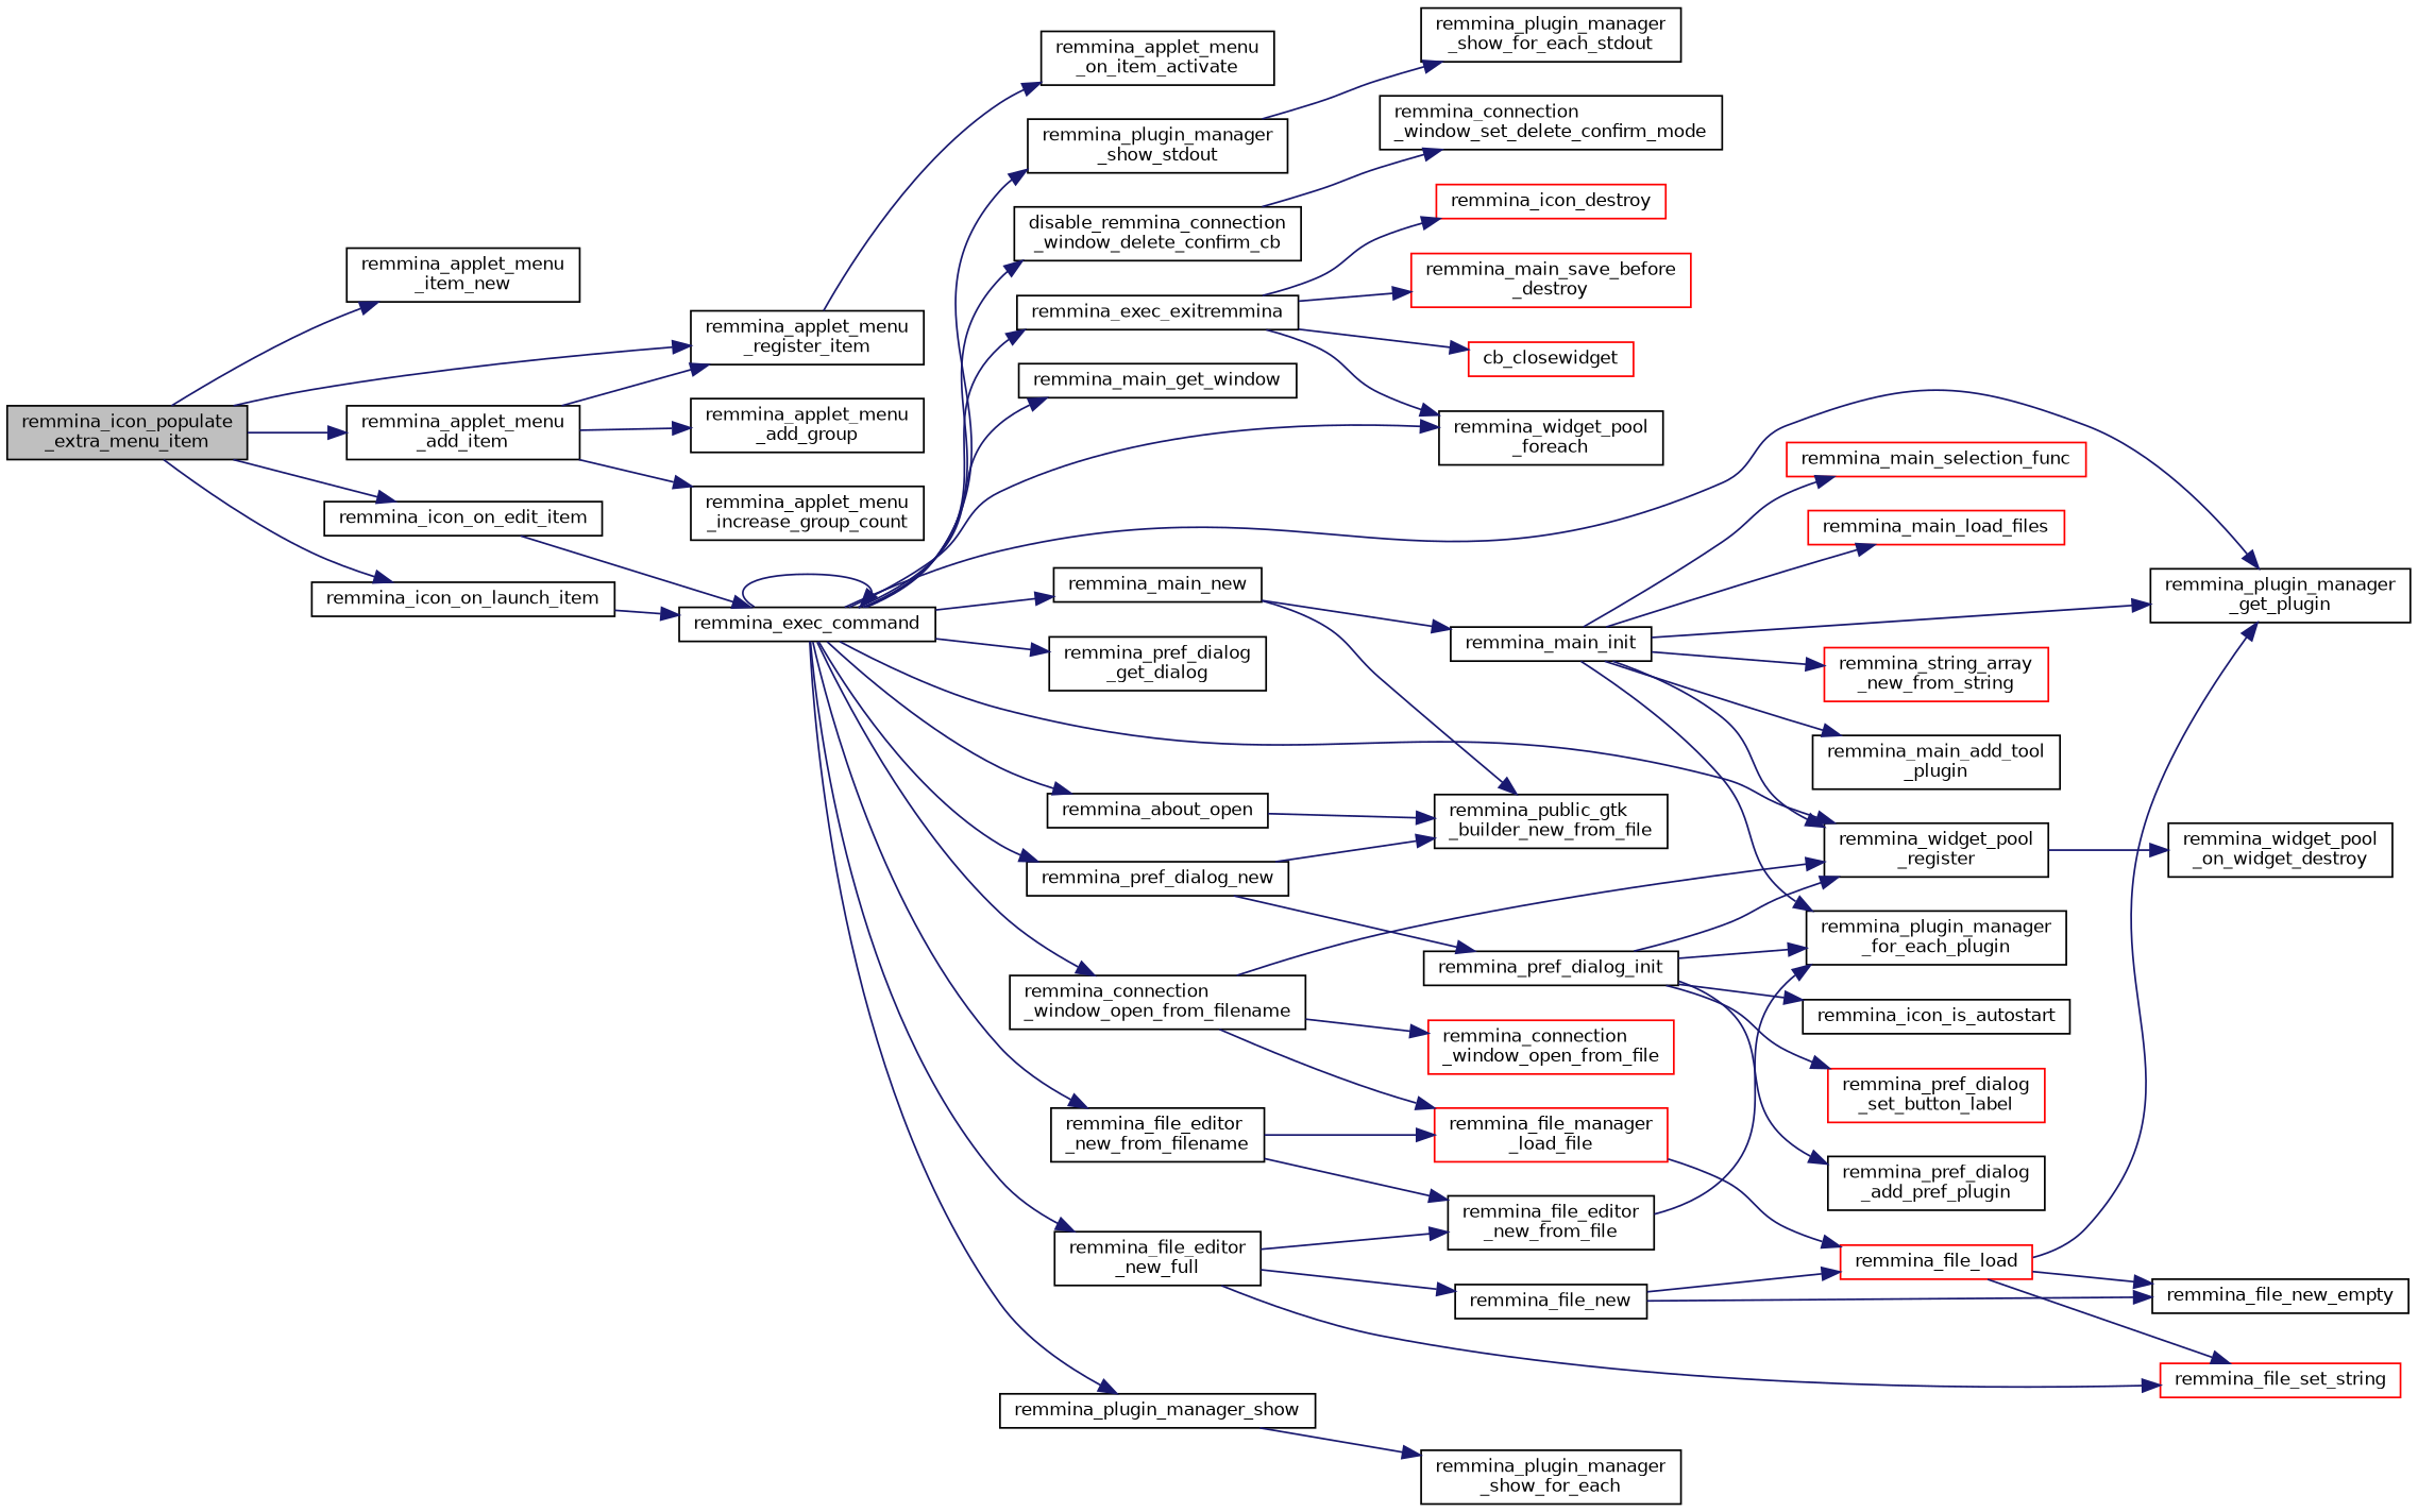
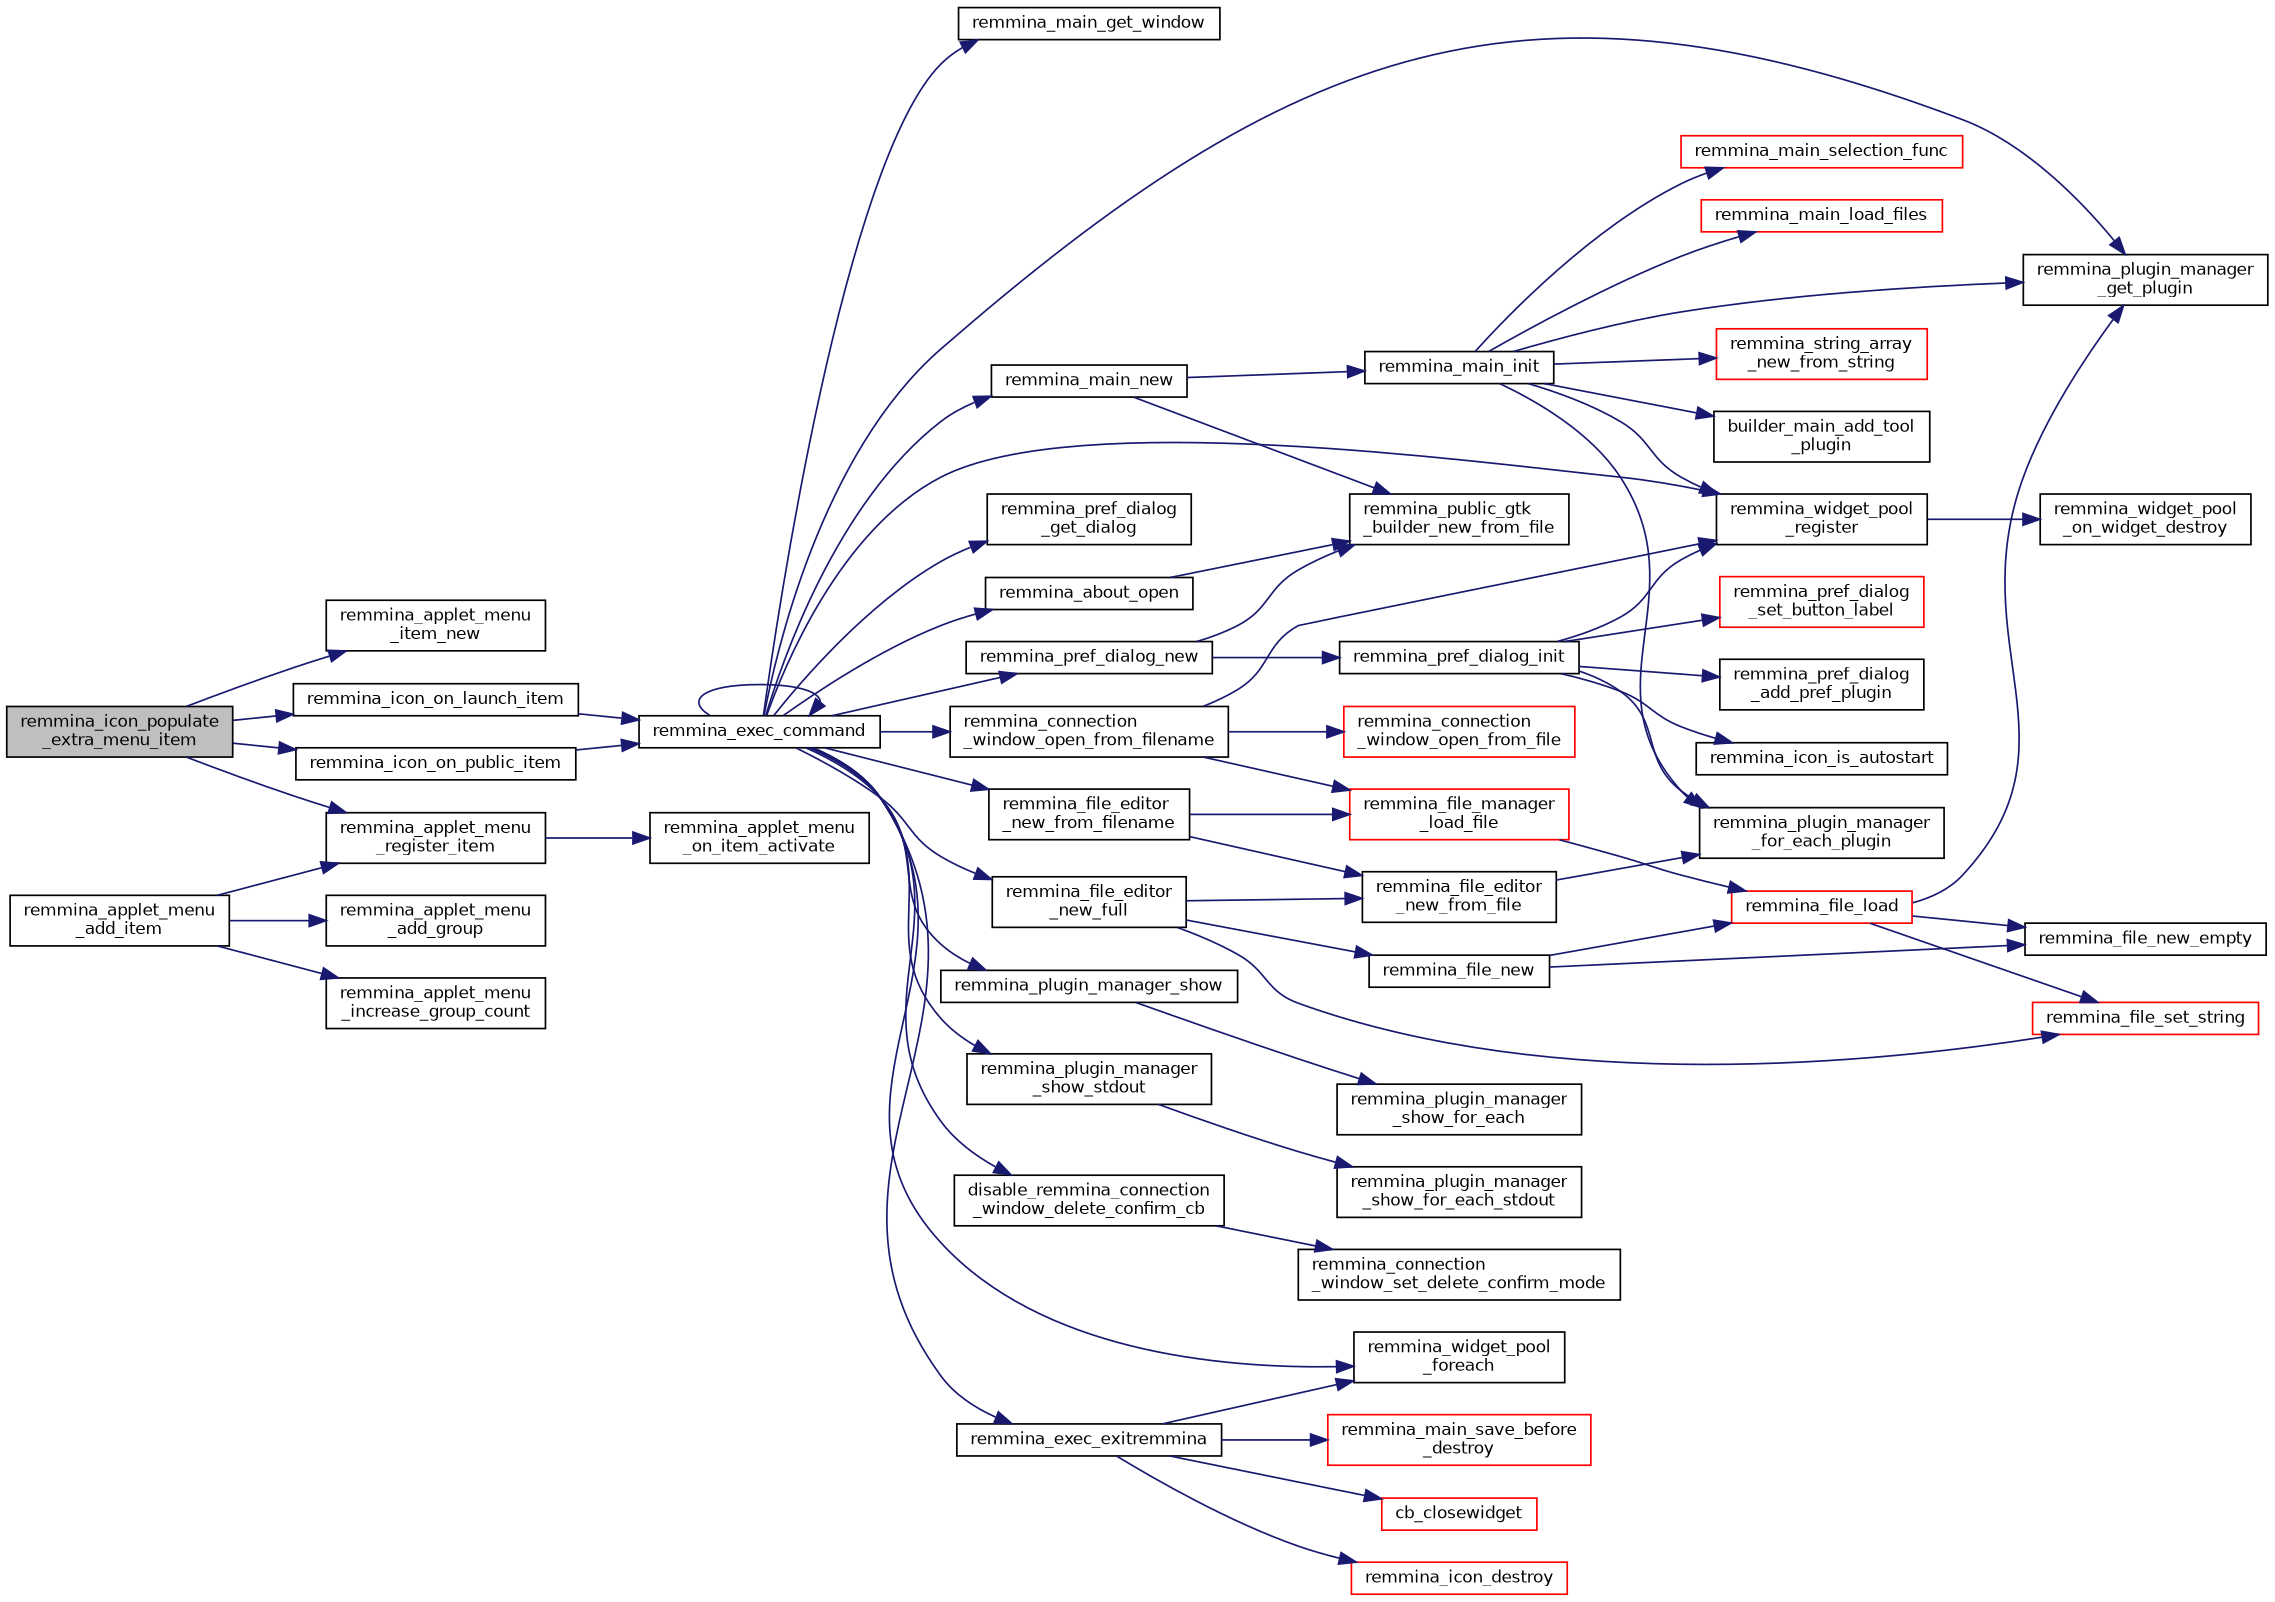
  digraph {
    rankdir=LR
    node [color=black fillcolor=white fontname=Helvetica fontsize=10 shape=record style=filled]
    edge [color=midnightblue fontname=Helvetica fontsize=10 labelfontname=Helvetica labelfontsize=10 style=solid]
    n1 [fillcolor=grey75 fontcolor=black height=0.2 label="remmina_icon_populate\l_extra_menu_item" width=0.4]
    n2 [height=0.2 label="remmina_applet_menu\l_item_new" width=0.4]
    n3 [height=0.2 label="remmina_applet_menu\l_add_item" width=0.4]
    n4 [height=0.2 label="remmina_applet_menu\l_register_item" width=0.4]
    n5 [height=0.2 label=remmina_icon_on_launch_item width=0.4]
-   n6 [height=0.2 label=remmina_icon_on_edit_item width=0.4]
+   n6 [height=0.2 label=remmina_icon_on_public_item width=0.4]
    n7 [height=0.2 label="remmina_applet_menu\l_add_group" width=0.4]
    n8 [height=0.2 label="remmina_applet_menu\l_increase_group_count" width=0.4]
    n9 [height=0.2 label="remmina_applet_menu\l_on_item_activate" width=0.4]
    n10 [height=0.2 label=remmina_exec_command width=0.4]
    n11 [height=0.2 label=remmina_main_get_window width=0.4]
    n12 [height=0.2 label=remmina_main_new width=0.4]
    n13 [height=0.2 label="remmina_plugin_manager\l_get_plugin" width=0.4]
    n14 [height=0.2 label="remmina_widget_pool\l_register" width=0.4]
    n15 [height=0.2 label="remmina_pref_dialog\l_get_dialog" width=0.4]
    n16 [height=0.2 label=remmina_pref_dialog_new width=0.4]
    n17 [height=0.2 label="remmina_file_editor\l_new_full" width=0.4]
    n18 [height=0.2 label="remmina_connection\l_window_open_from_filename" width=0.4]
    n19 [height=0.2 label="remmina_file_editor\l_new_from_filename" width=0.4]
    n20 [height=0.2 label=remmina_about_open width=0.4]
    n21 [height=0.2 label=remmina_plugin_manager_show width=0.4]
    n22 [height=0.2 label="remmina_plugin_manager\l_show_stdout" width=0.4]
    n23 [height=0.2 label="remmina_widget_pool\l_foreach" width=0.4]
    n24 [height=0.2 label="disable_remmina_connection\l_window_delete_confirm_cb" width=0.4]
    n25 [height=0.2 label=remmina_exec_exitremmina width=0.4]
    n26 [height=0.2 label="remmina_public_gtk\l_builder_new_from_file" width=0.4]
    n27 [height=0.2 label=remmina_main_init width=0.4]
    n28 [height=0.2 label="remmina_widget_pool\l_on_widget_destroy" width=0.4]
    n29 [height=0.2 label=remmina_pref_dialog_init width=0.4]
    n30 [height=0.2 label=remmina_file_new width=0.4]
    n31 [color=red height=0.2 label=remmina_file_set_string width=0.4]
    n32 [height=0.2 label="remmina_file_editor\l_new_from_file" width=0.4]
    n33 [color=red height=0.2 label="remmina_file_manager\l_load_file" width=0.4]
    n34 [color=red height=0.2 label="remmina_connection\l_window_open_from_file" width=0.4]
    n35 [height=0.2 label="remmina_plugin_manager\l_show_for_each" width=0.4]
    n36 [height=0.2 label="remmina_plugin_manager\l_show_for_each_stdout" width=0.4]
    n37 [height=0.2 label="remmina_connection\l_window_set_delete_confirm_mode" width=0.4]
    n38 [color=red height=0.2 label="remmina_main_save_before\l_destroy" width=0.4]
    n39 [color=red height=0.2 label=cb_closewidget width=0.4]
    n40 [color=red height=0.2 label=remmina_icon_destroy width=0.4]
    n41 [color=red height=0.2 label="remmina_string_array\l_new_from_string" width=0.4]
    n42 [height=0.2 label="remmina_plugin_manager\l_for_each_plugin" width=0.4]
-   n43 [height=0.2 label="remmina_main_add_tool\l_plugin" width=0.4]
+   n43 [height=0.2 label="builder_main_add_tool\l_plugin" width=0.4]
    n44 [color=red height=0.2 label=remmina_main_selection_func width=0.4]
    n45 [color=red height=0.2 label=remmina_main_load_files width=0.4]
    n46 [height=0.2 label=remmina_icon_is_autostart width=0.4]
    n47 [color=red height=0.2 label="remmina_pref_dialog\l_set_button_label" width=0.4]
    n48 [height=0.2 label="remmina_pref_dialog\l_add_pref_plugin" width=0.4]
    n49 [color=red height=0.2 label=remmina_file_load width=0.4]
    n50 [height=0.2 label=remmina_file_new_empty width=0.4]
    n1 -> n2
-   n1 -> n3
    n1 -> n4
    n1 -> n5
    n1 -> n6
    n3 -> n4
    n3 -> n7
    n3 -> n8
    n4 -> n9
    n5 -> n10
    n6 -> n10
    n10 -> n10
    n10 -> n11
    n10 -> n12
    n10 -> n13
    n10 -> n14
    n10 -> n15
    n10 -> n16
    n10 -> n17
    n10 -> n18
    n10 -> n19
    n10 -> n20
    n10 -> n21
    n10 -> n22
    n10 -> n23
    n10 -> n24
    n10 -> n25
    n12 -> n26
    n12 -> n27
    n14 -> n28
    n16 -> n26
    n16 -> n29
    n17 -> n30
    n17 -> n31
    n17 -> n32
    n18 -> n14
    n18 -> n33
    n18 -> n34
    n19 -> n32
    n19 -> n33
    n20 -> n26
    n21 -> n35
    n22 -> n36
    n24 -> n37
    n25 -> n23
    n25 -> n38
    n25 -> n39
    n25 -> n40
    n27 -> n13
    n27 -> n14
    n27 -> n41
    n27 -> n42
    n27 -> n43
    n27 -> n44
    n27 -> n45
    n29 -> n14
    n29 -> n42
    n29 -> n46
    n29 -> n47
    n29 -> n48
    n30 -> n49
    n30 -> n50
    n32 -> n42
    n33 -> n49
    n49 -> n13
    n49 -> n31
    n49 -> n50
  }
